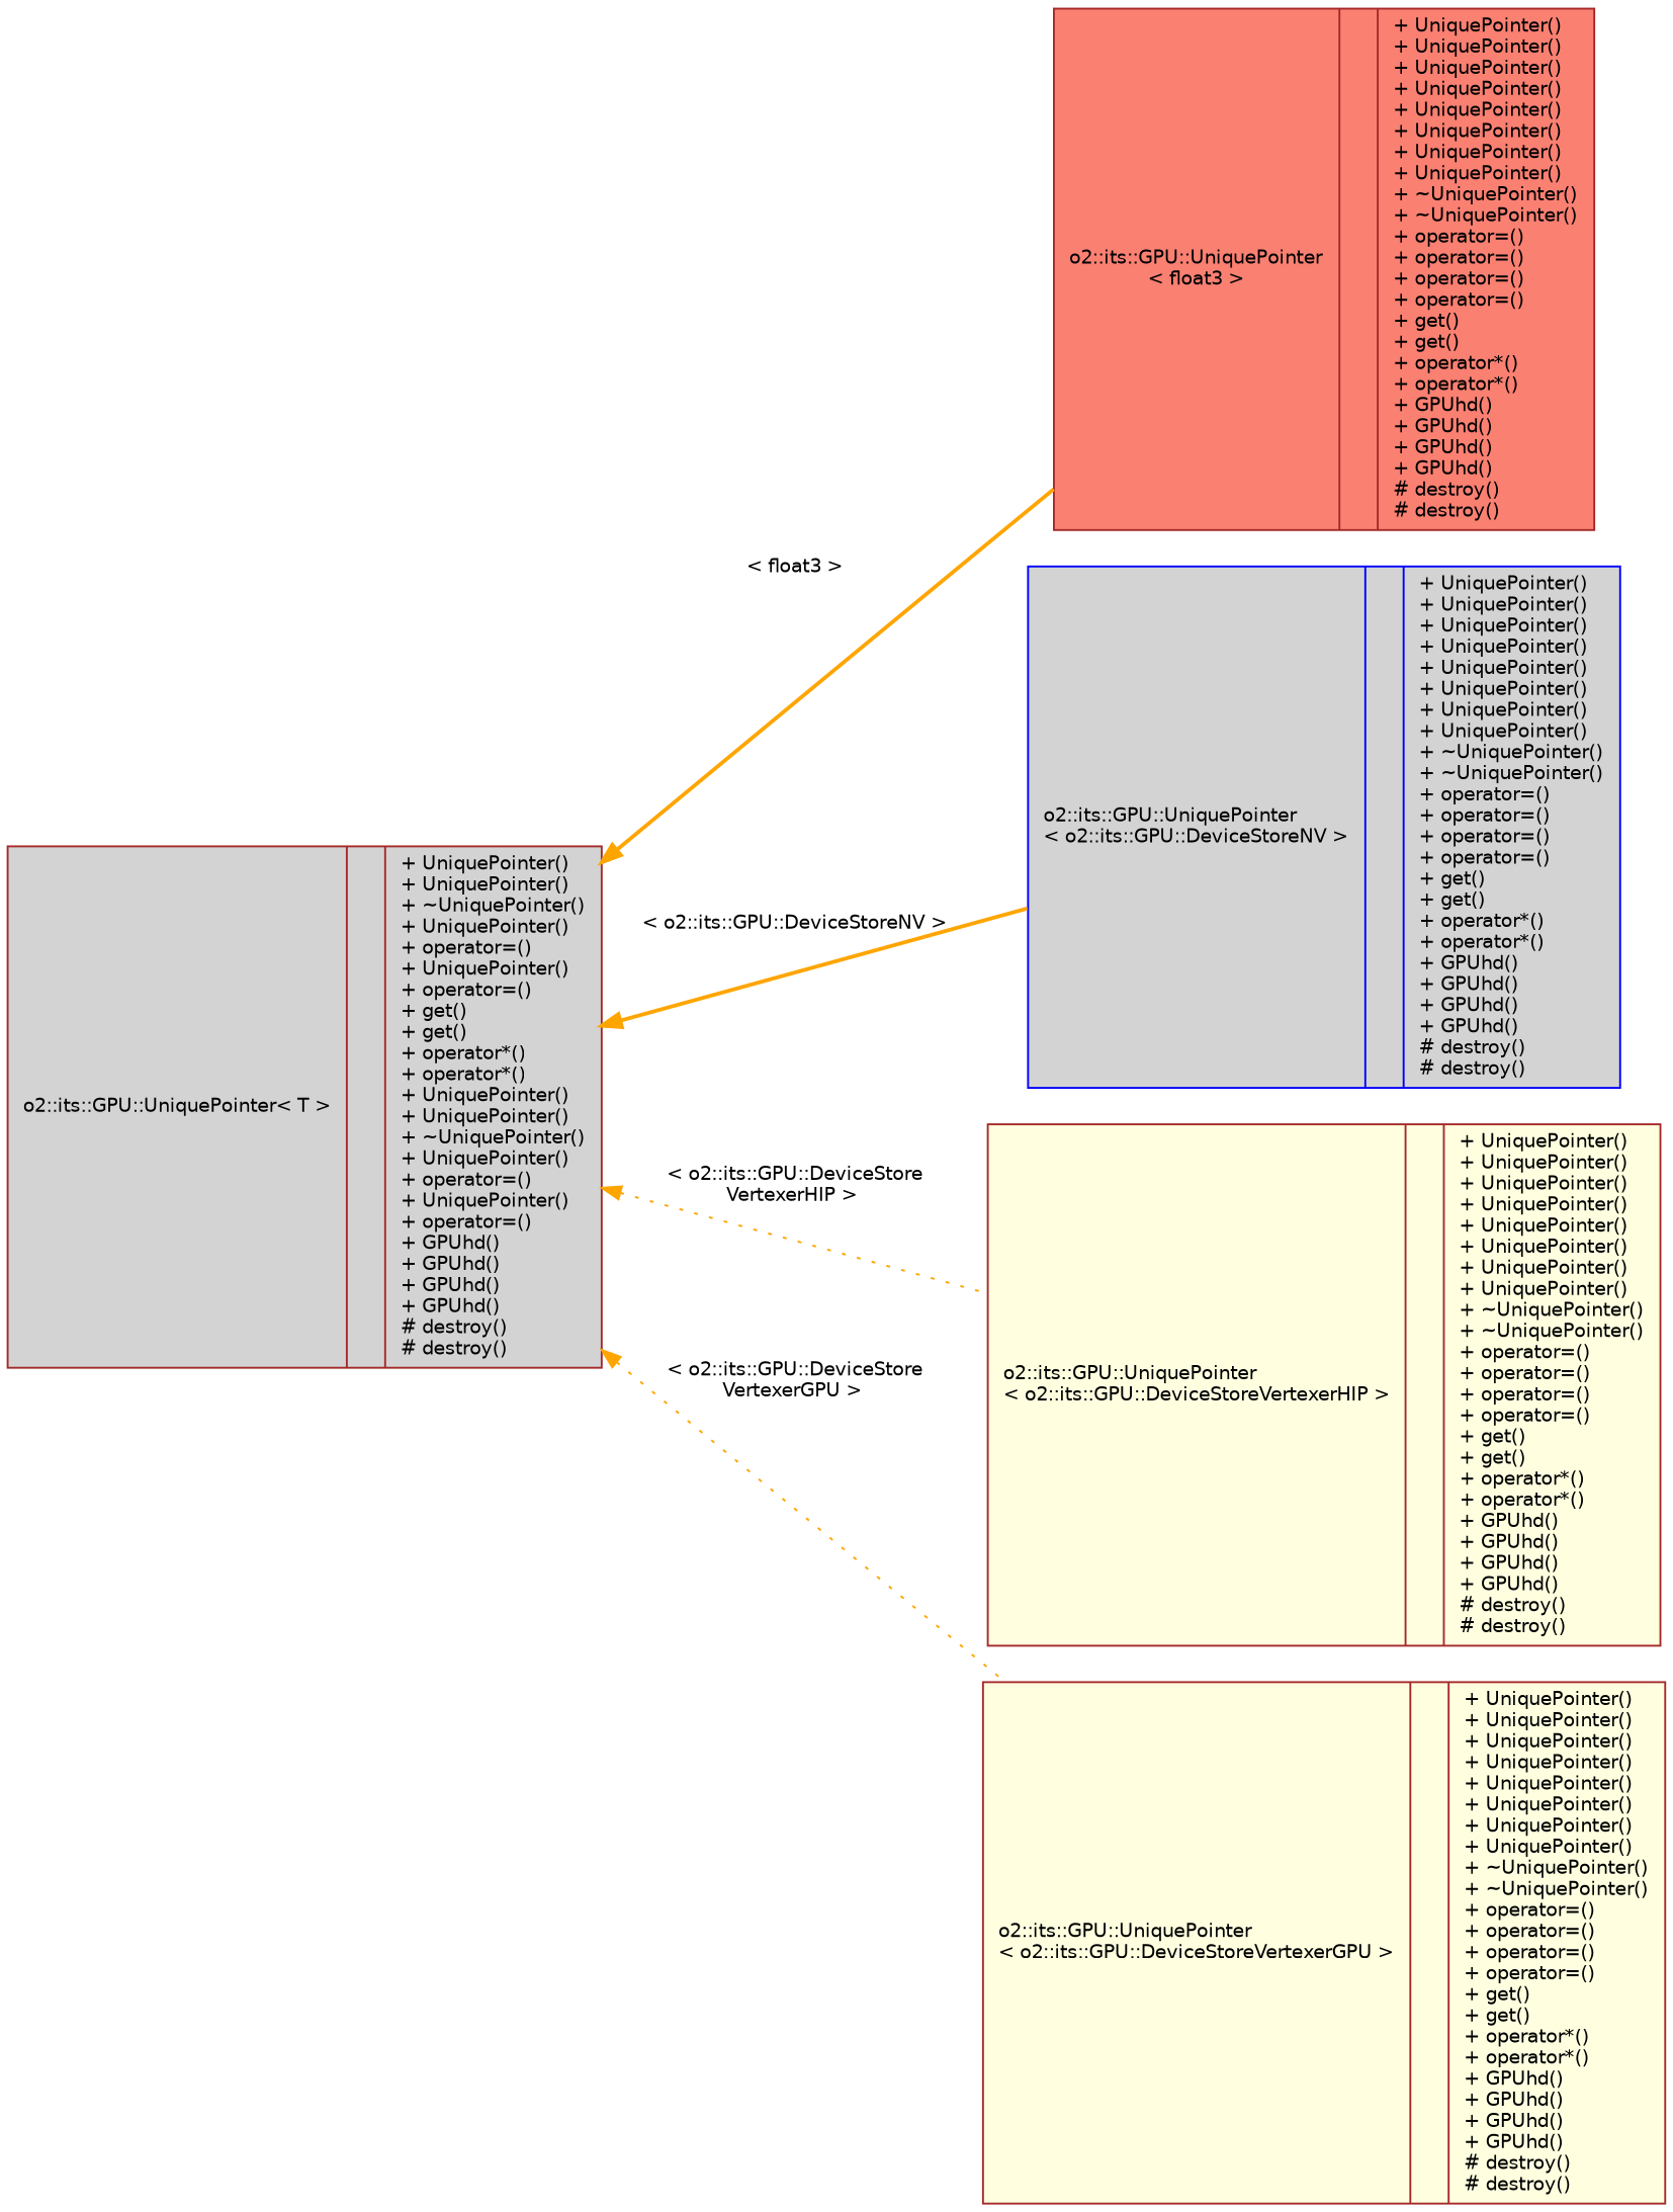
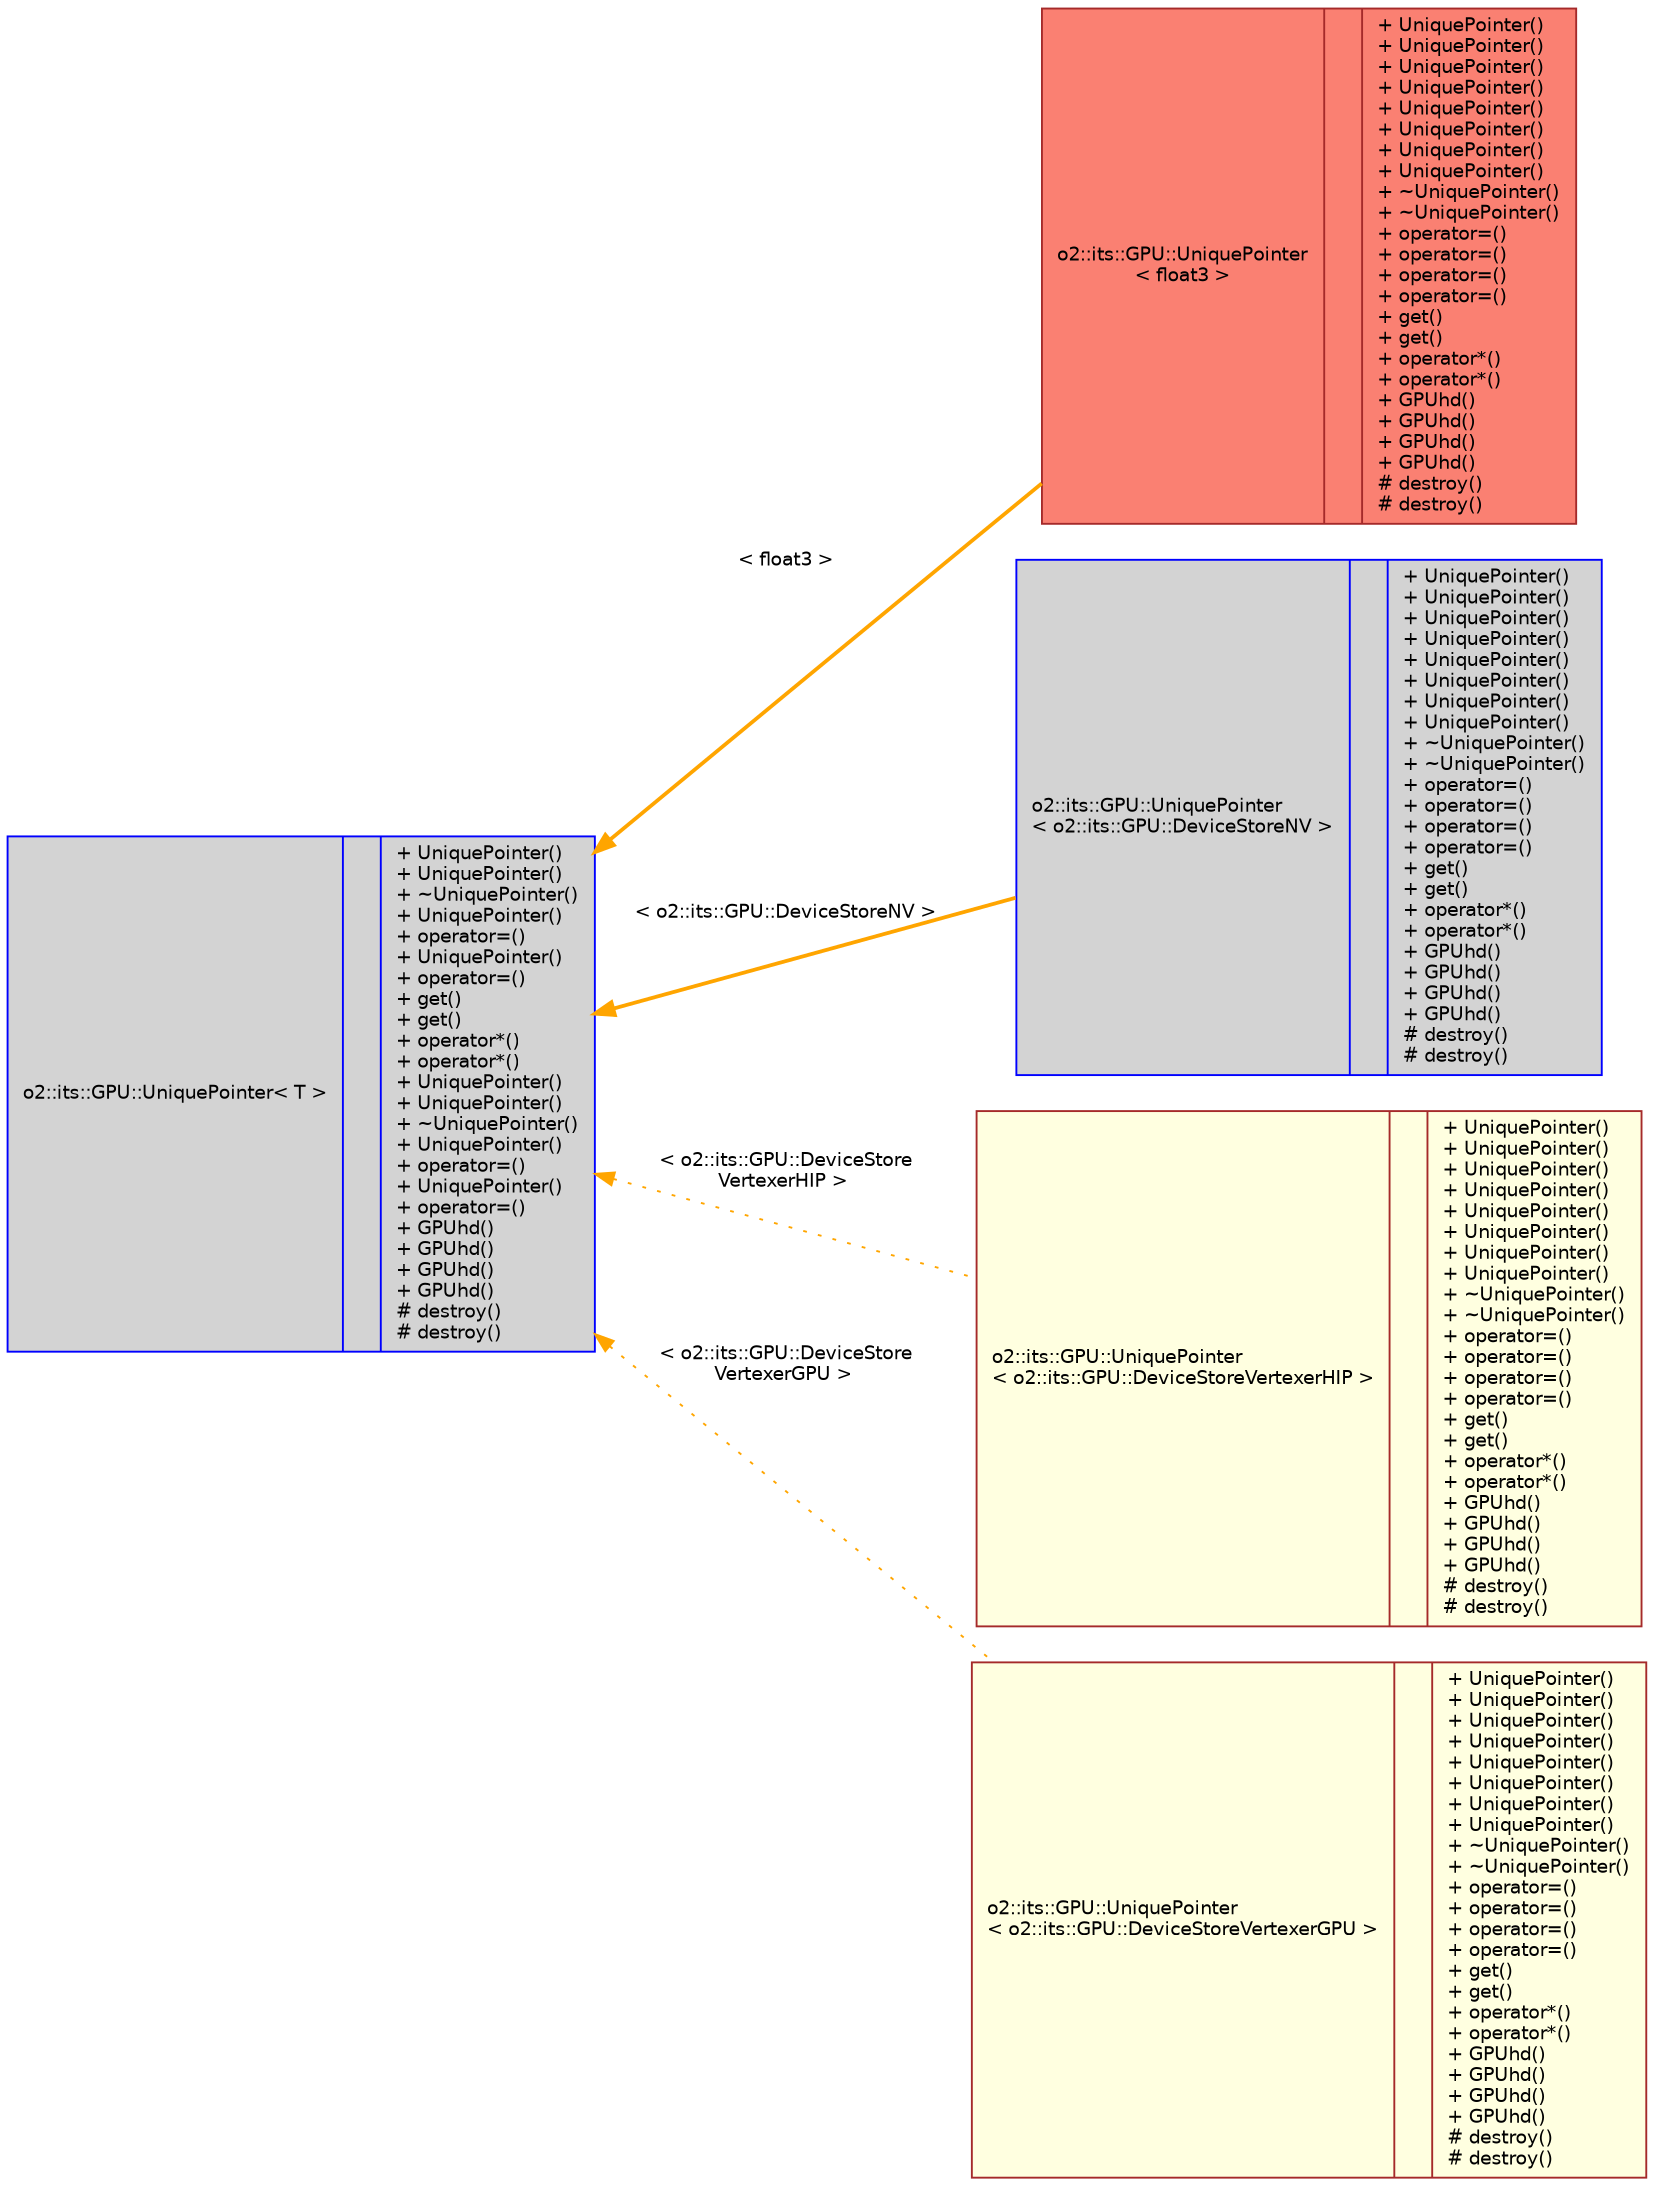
  digraph {
    rankdir=LR
    node [color=brown fillcolor=lightgrey fontname=Helvetica fontsize=10 shape=record style=filled]
    edge [color=orange dir=back fontname=Helvetica fontsize=10 labelfontname=Helvetica labelfontsize=10 style=bold]
-   n1 [fontcolor=black height=0.2 label="{o2::its::GPU::UniquePointer\< T \>\n||+ UniquePointer()\l+ UniquePointer()\l+ ~UniquePointer()\l+ UniquePointer()\l+ operator=()\l+ UniquePointer()\l+ operator=()\l+ get()\l+ get()\l+ operator*()\l+ operator*()\l+ UniquePointer()\l+ UniquePointer()\l+ ~UniquePointer()\l+ UniquePointer()\l+ operator=()\l+ UniquePointer()\l+ operator=()\l+ GPUhd()\l+ GPUhd()\l+ GPUhd()\l+ GPUhd()\l# destroy()\l# destroy()\l}" width=0.4]
+   n1 [color=blue fontcolor=black height=0.2 label="{o2::its::GPU::UniquePointer\< T \>\n||+ UniquePointer()\l+ UniquePointer()\l+ ~UniquePointer()\l+ UniquePointer()\l+ operator=()\l+ UniquePointer()\l+ operator=()\l+ get()\l+ get()\l+ operator*()\l+ operator*()\l+ UniquePointer()\l+ UniquePointer()\l+ ~UniquePointer()\l+ UniquePointer()\l+ operator=()\l+ UniquePointer()\l+ operator=()\l+ GPUhd()\l+ GPUhd()\l+ GPUhd()\l+ GPUhd()\l# destroy()\l# destroy()\l}" width=0.4]
    n2 [height=0.2 label="{o2::its::GPU::UniquePointer\l\< float3 \>\n||+ UniquePointer()\l+ UniquePointer()\l+ UniquePointer()\l+ UniquePointer()\l+ UniquePointer()\l+ UniquePointer()\l+ UniquePointer()\l+ UniquePointer()\l+ ~UniquePointer()\l+ ~UniquePointer()\l+ operator=()\l+ operator=()\l+ operator=()\l+ operator=()\l+ get()\l+ get()\l+ operator*()\l+ operator*()\l+ GPUhd()\l+ GPUhd()\l+ GPUhd()\l+ GPUhd()\l# destroy()\l# destroy()\l}" width=0.4 fillcolor=salmon]
    n3 [color=blue height=0.2 label="{o2::its::GPU::UniquePointer\l\< o2::its::GPU::DeviceStoreNV \>\n||+ UniquePointer()\l+ UniquePointer()\l+ UniquePointer()\l+ UniquePointer()\l+ UniquePointer()\l+ UniquePointer()\l+ UniquePointer()\l+ UniquePointer()\l+ ~UniquePointer()\l+ ~UniquePointer()\l+ operator=()\l+ operator=()\l+ operator=()\l+ operator=()\l+ get()\l+ get()\l+ operator*()\l+ operator*()\l+ GPUhd()\l+ GPUhd()\l+ GPUhd()\l+ GPUhd()\l# destroy()\l# destroy()\l}" width=0.4]
    n4 [height=0.2 label="{o2::its::GPU::UniquePointer\l\< o2::its::GPU::DeviceStoreVertexerHIP \>\n||+ UniquePointer()\l+ UniquePointer()\l+ UniquePointer()\l+ UniquePointer()\l+ UniquePointer()\l+ UniquePointer()\l+ UniquePointer()\l+ UniquePointer()\l+ ~UniquePointer()\l+ ~UniquePointer()\l+ operator=()\l+ operator=()\l+ operator=()\l+ operator=()\l+ get()\l+ get()\l+ operator*()\l+ operator*()\l+ GPUhd()\l+ GPUhd()\l+ GPUhd()\l+ GPUhd()\l# destroy()\l# destroy()\l}" width=0.4 fillcolor=lightyellow]
    n5 [height=0.2 label="{o2::its::GPU::UniquePointer\l\< o2::its::GPU::DeviceStoreVertexerGPU \>\n||+ UniquePointer()\l+ UniquePointer()\l+ UniquePointer()\l+ UniquePointer()\l+ UniquePointer()\l+ UniquePointer()\l+ UniquePointer()\l+ UniquePointer()\l+ ~UniquePointer()\l+ ~UniquePointer()\l+ operator=()\l+ operator=()\l+ operator=()\l+ operator=()\l+ get()\l+ get()\l+ operator*()\l+ operator*()\l+ GPUhd()\l+ GPUhd()\l+ GPUhd()\l+ GPUhd()\l# destroy()\l# destroy()\l}" width=0.4 fillcolor=lightyellow]
    n1 -> n2 [label=" \< float3 \>"]
    n1 -> n3 [label=" \< o2::its::GPU::DeviceStoreNV \>"]
    n1 -> n4 [label=" \< o2::its::GPU::DeviceStore\lVertexerHIP \>" style=dotted]
    n1 -> n5 [label=" \< o2::its::GPU::DeviceStore\lVertexerGPU \>" style=dotted]
  }
